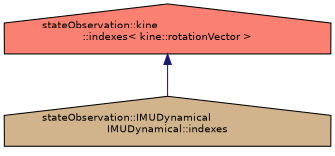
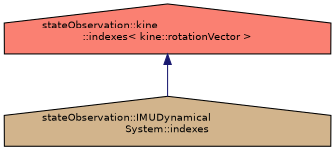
  digraph {
    rankdir=TB
    node [color=black fontname=Helvetica fontsize=10 shape=house style=filled]
    n1 [fillcolor=salmon height=0.2 label="stateObservation::kine\l::indexes\< kine::rotationVector \>" width=0.4]
-   n2 [fillcolor=tan height=0.2 label="stateObservation::IMUDynamical\lIMUDynamical::indexes" width=0.4]
+   n2 [fillcolor=tan height=0.2 label="stateObservation::IMUDynamical\lSystem::indexes" width=0.4]
    n1 -> n2 [color=midnightblue dir=back fontname=Helvetica fontsize=10 labelfontname=Helvetica labelfontsize=10 style=solid]
  }
